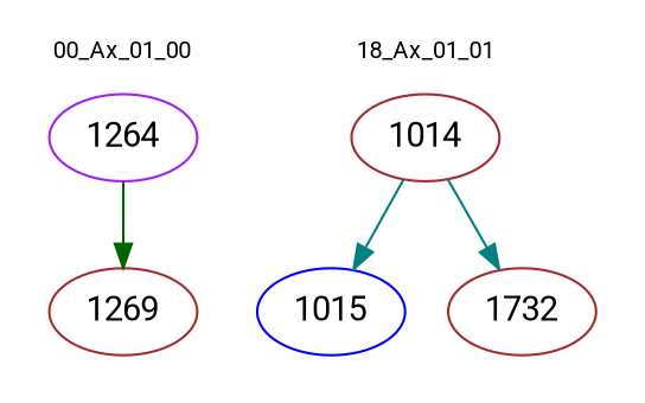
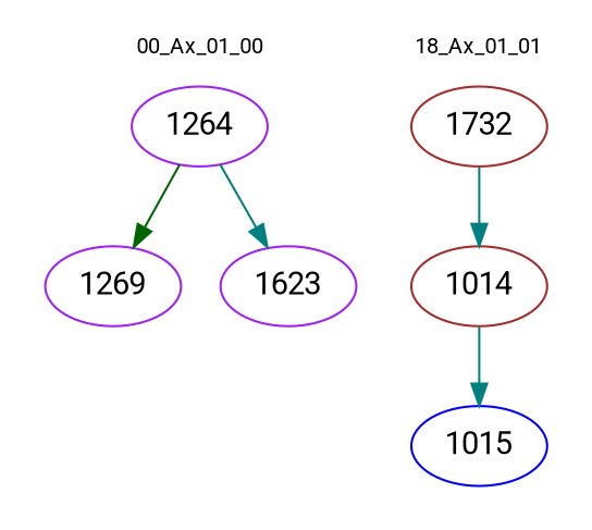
  digraph {
    fontname=Roboto
    node [color=brown fontname=Roboto]
    edge [color=teal fontname=Roboto]
    n1 [color=purple label=1264]
-   n2 [label=1269]
+   n2 [color=purple label=1269]
+   n3 [color=purple label=1623]
    n4 [label=1014]
    n5 [color=blue label=1015]
    n6 [label=1732]
    subgraph cluster_1 {
      color=white
      fontsize=10
      label="00_Ax_01_00"
      n1
      n2
+     n3
    }
    subgraph cluster_2 {
      color=white
      fontsize=10
      label="18_Ax_01_01"
      n4
      n5
      n6
    }
    n1 -> n2 [color=darkgreen]
+   n1 -> n3
    n4 -> n5
-   n4 -> n6
+   n6 -> n4
  }
